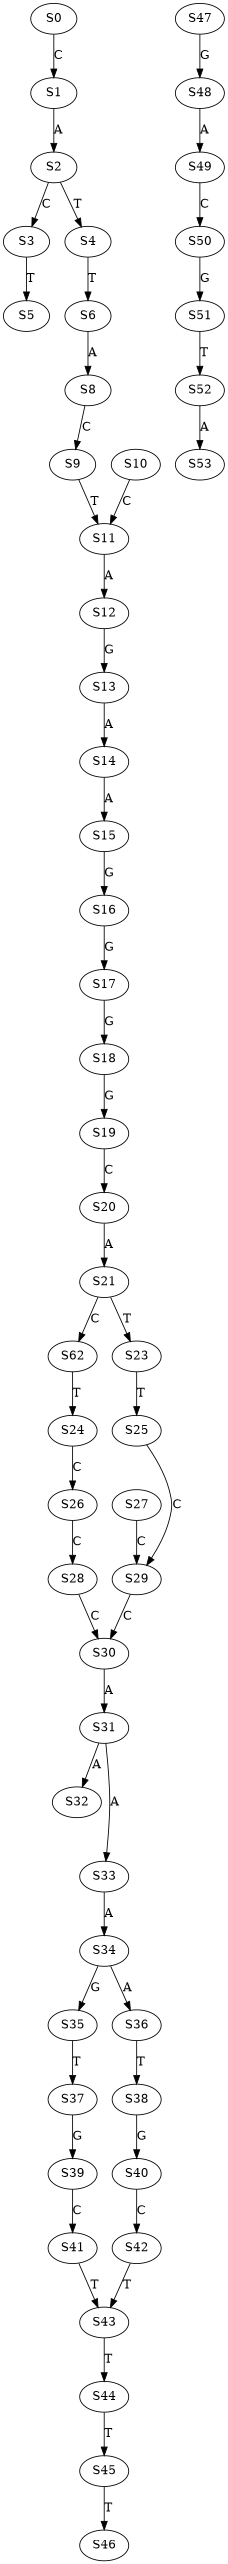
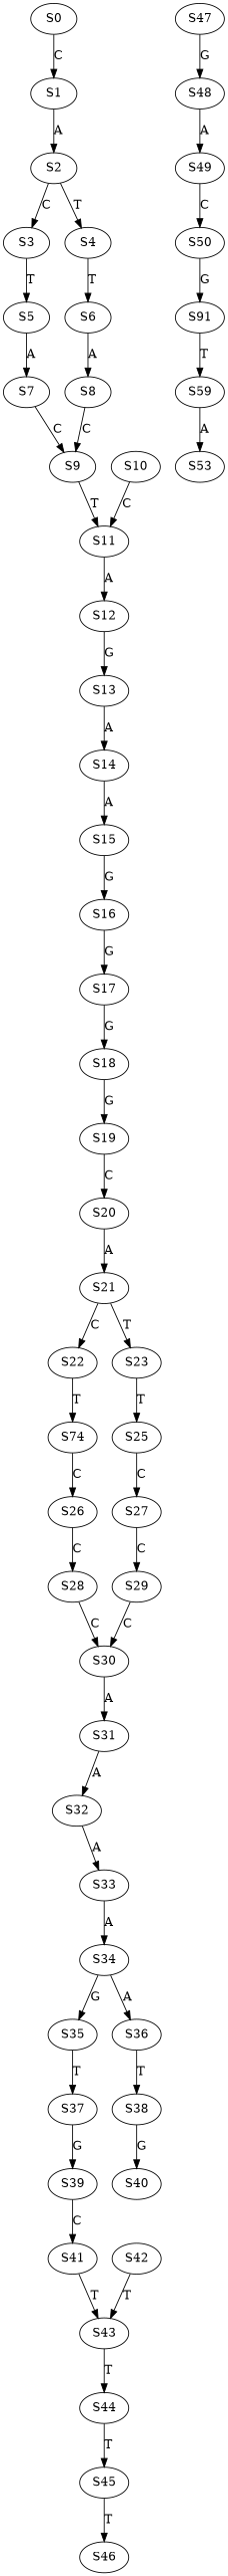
  strict digraph {
    S0
    S1
    S2
    S3
    S4
    S5
    S6
+   S7
    S8
    S9
    S11
    S10
    S12
    S13
    S14
    S15
    S16
    S17
    S18
    S19
    S20
    S21
-   S22 [label=S62]
+   S22
    S23
-   S24
+   S24 [label=S74]
    S25
    S26
    S27
    S28
    S29
    S30
    S31
    S32
    S33
    S34
    S35
    S36
    S37
    S38
    S39
    S40
    S41
    S42
    S43
    S44
    S45
    S46
    S47
    S48
    S49
    S50
-   S51
-   S52
+   S51 [label=S91]
+   S52 [label=S59]
    S53
    S0 -> S1 [label=C]
    S1 -> S2 [label=A]
    S2 -> S3 [label=C]
    S2 -> S4 [label=T]
    S3 -> S5 [label=T]
    S4 -> S6 [label=T]
+   S5 -> S7 [label=A]
    S6 -> S8 [label=A]
+   S7 -> S9 [label=C]
    S8 -> S9 [label=C]
    S9 -> S11 [label=T]
    S11 -> S12 [label=A]
    S10 -> S11 [label=C]
    S12 -> S13 [label=G]
    S13 -> S14 [label=A]
    S14 -> S15 [label=A]
    S15 -> S16 [label=G]
    S16 -> S17 [label=G]
    S17 -> S18 [label=G]
    S18 -> S19 [label=G]
    S19 -> S20 [label=C]
    S20 -> S21 [label=A]
    S21 -> S22 [label=C]
    S21 -> S23 [label=T]
    S22 -> S24 [label=T]
    S23 -> S25 [label=T]
    S24 -> S26 [label=C]
-   S25 -> S29 [label=C]
+   S25 -> S27 [label=C]
    S26 -> S28 [label=C]
    S27 -> S29 [label=C]
    S28 -> S30 [label=C]
    S29 -> S30 [label=C]
    S30 -> S31 [label=A]
    S31 -> S32 [label=A]
-   S31 -> S33 [label=A]
+   S32 -> S33 [label=A]
    S33 -> S34 [label=A]
    S34 -> S35 [label=G]
    S34 -> S36 [label=A]
    S35 -> S37 [label=T]
    S36 -> S38 [label=T]
    S37 -> S39 [label=G]
    S38 -> S40 [label=G]
    S39 -> S41 [label=C]
-   S40 -> S42 [label=C]
    S41 -> S43 [label=T]
    S42 -> S43 [label=T]
    S43 -> S44 [label=T]
    S44 -> S45 [label=T]
    S45 -> S46 [label=T]
    S47 -> S48 [label=G]
    S48 -> S49 [label=A]
    S49 -> S50 [label=C]
    S50 -> S51 [label=G]
    S51 -> S52 [label=T]
    S52 -> S53 [label=A]
  }
